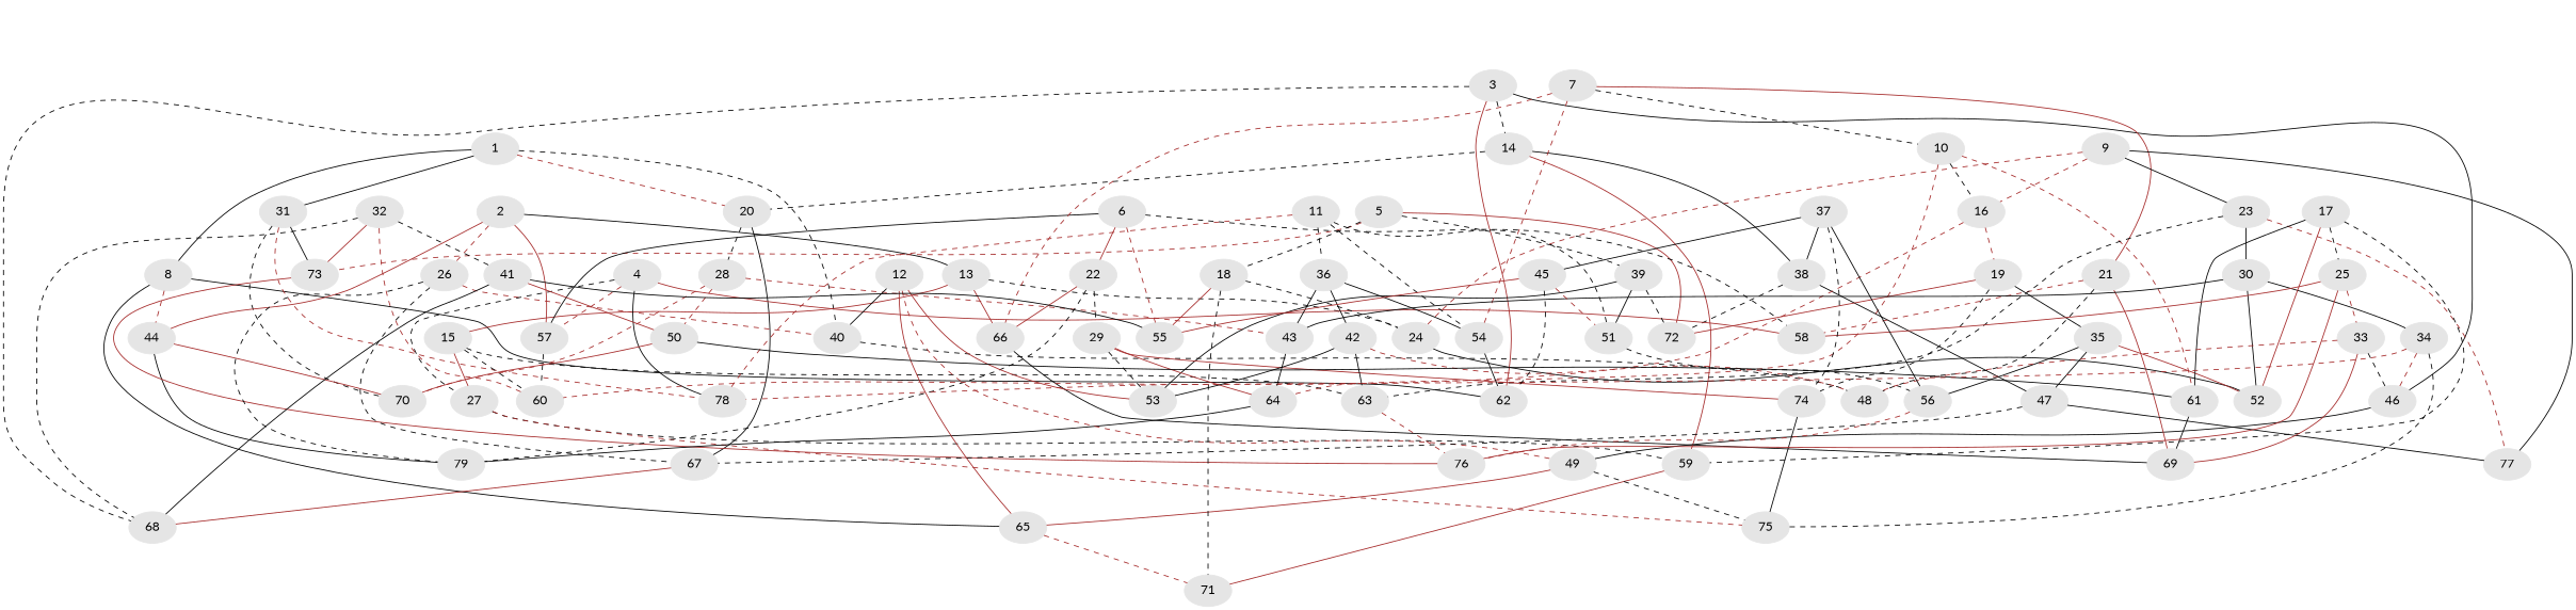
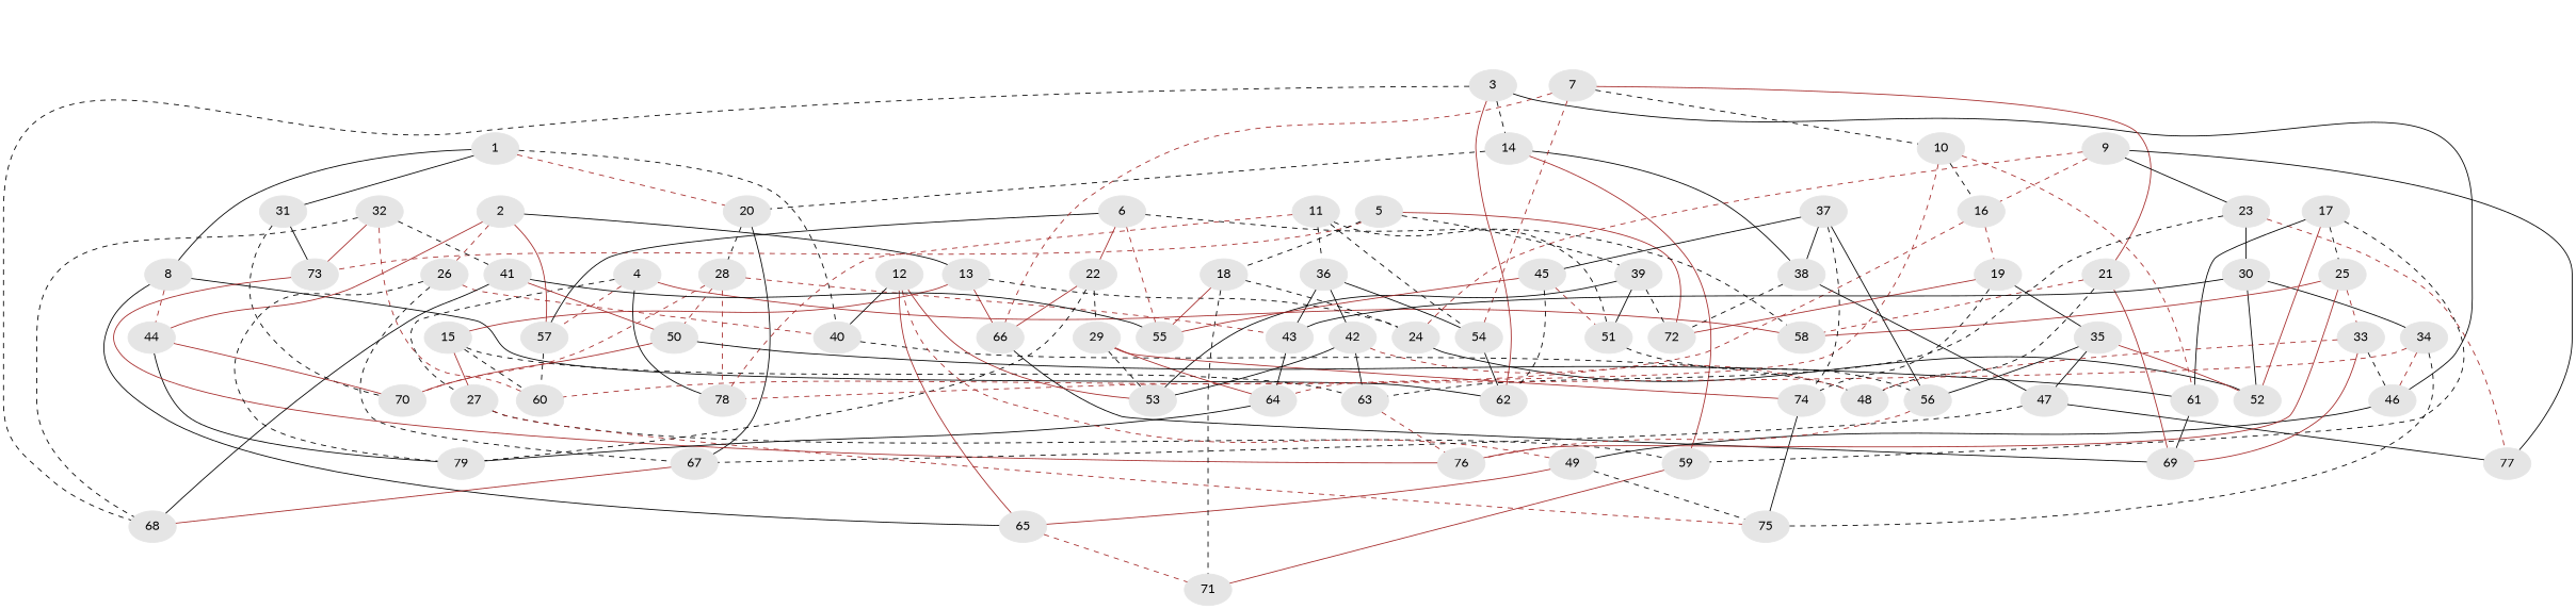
  graph {
    fontname=Lato
    node [color=gray90 fontname=Lato style=filled]
    edge [color=black fontname=Lato style=solid]
    1
    8
    20
    31
    40
    44
    62
    65
    28
    67
    78
    73
    70
    48
    2
    13
    26
    57
    66
    24
    15
    79
    60
    3
    14
    46
    68
    38
    59
    49
    4
    27
    58
    75
    5
    18
    39
    72
    55
    71
    51
    53
    76
    6
    22
    29
    7
    10
    21
    54
    16
    61
    64
    69
    9
    23
    77
    19
    63
    30
    52
    11
    36
    43
    42
    56
    12
    47
    35
    74
    17
    25
    33
    50
    34
    32
    41
    37
    45
    1 -- 8
    1 -- 20 [color=brown style=dashed]
    1 -- 31
    1 -- 40 [style=dashed]
    8 -- 44 [color=brown style=dashed]
    8 -- 62
    8 -- 65
    20 -- 28 [style=dashed]
    20 -- 67
-   31 -- 78 [color=brown style=dashed]
+   28 -- 78 [color=brown style=dashed]
    31 -- 73
    31 -- 70 [style=dashed]
    40 -- 48 [style=dashed]
    44 -- 70 [color=brown]
    44 -- 79
    65 -- 71 [color=brown style=dashed]
    28 -- 70 [color=brown style=dashed]
    28 -- 43 [color=brown style=dashed]
    28 -- 50 [color=brown style=dashed]
    67 -- 68 [color=brown]
    73 -- 76 [color=brown]
    2 -- 44 [color=brown]
    2 -- 13
    2 -- 26 [color=brown style=dashed]
    2 -- 57 [color=brown]
    13 -- 66 [color=brown]
    13 -- 24 [style=dashed]
    13 -- 15 [color=brown]
    26 -- 40 [color=brown style=dashed]
    26 -- 67 [style=dashed]
    26 -- 79 [style=dashed]
    57 -- 60 [style=dashed]
    66 -- 69
    24 -- 52
    15 -- 60 [style=dashed]
    15 -- 27 [color=brown]
    15 -- 63 [style=dashed]
    3 -- 62 [color=brown]
    3 -- 14 [style=dashed]
    3 -- 46
    3 -- 68 [style=dashed]
    14 -- 20 [style=dashed]
    14 -- 38
    14 -- 59 [color=brown]
    46 -- 49
    38 -- 72 [style=dashed]
    38 -- 47
    59 -- 71 [color=brown]
    49 -- 65 [color=brown]
    49 -- 75 [style=dashed]
    4 -- 78
    4 -- 57 [color=brown style=dashed]
    4 -- 27 [style=dashed]
    4 -- 58 [color=brown]
    27 -- 59 [style=dashed]
    27 -- 75 [color=brown style=dashed]
    5 -- 73 [color=brown style=dashed]
    5 -- 18 [style=dashed]
    5 -- 39 [style=dashed]
    5 -- 72 [color=brown]
    18 -- 24 [style=dashed]
    18 -- 55 [color=brown]
    18 -- 71 [style=dashed]
    39 -- 72 [style=dashed]
    39 -- 51
    39 -- 53
    51 -- 56 [style=dashed]
    6 -- 57
    6 -- 58 [style=dashed]
    6 -- 55 [color=brown style=dashed]
    6 -- 22 [color=brown]
    22 -- 66 [color=brown]
    22 -- 79 [style=dashed]
    22 -- 29 [style=dashed]
    29 -- 53 [style=dashed]
    29 -- 64 [color=brown]
    29 -- 74 [color=brown]
    7 -- 66 [color=brown style=dashed]
    7 -- 10 [style=dashed]
    7 -- 21 [color=brown]
    7 -- 54 [color=brown style=dashed]
    10 -- 16 [style=dashed]
    10 -- 61 [color=brown style=dashed]
    10 -- 64 [color=brown style=dashed]
    21 -- 48 [style=dashed]
    21 -- 58 [color=brown style=dashed]
    21 -- 69 [color=brown]
    54 -- 62
    16 -- 60 [color=brown style=dashed]
    16 -- 19 [color=brown style=dashed]
    61 -- 69
    64 -- 79
    9 -- 24 [color=brown style=dashed]
    9 -- 16 [color=brown style=dashed]
    9 -- 23
    9 -- 77
    23 -- 77 [color=brown style=dashed]
    23 -- 63 [style=dashed]
    23 -- 30
    19 -- 72 [color=brown]
    19 -- 35
    19 -- 74 [style=dashed]
    63 -- 76 [color=brown style=dashed]
    30 -- 52
    30 -- 43
    30 -- 34
    11 -- 78 [color=brown style=dashed]
    11 -- 51 [style=dashed]
    11 -- 54 [style=dashed]
    11 -- 36 [style=dashed]
    36 -- 54
    36 -- 43
    36 -- 42
    43 -- 64
    42 -- 48 [color=brown style=dashed]
    42 -- 53
    42 -- 63
    56 -- 76 [color=brown style=dashed]
    12 -- 40
    12 -- 65 [color=brown]
    12 -- 49 [color=brown style=dashed]
    12 -- 53 [color=brown]
    47 -- 67 [style=dashed]
    47 -- 77
    35 -- 52 [color=brown]
    35 -- 56
    35 -- 47
    74 -- 75
    17 -- 59 [style=dashed]
    17 -- 61
    17 -- 52 [color=brown]
    17 -- 25 [style=dashed]
    25 -- 58 [color=brown]
    25 -- 76 [color=brown]
    25 -- 33 [color=brown style=dashed]
    33 -- 48 [color=brown style=dashed]
    33 -- 46 [style=dashed]
    33 -- 69 [color=brown]
    50 -- 70 [color=brown]
    50 -- 61
    34 -- 78 [color=brown style=dashed]
    34 -- 46 [color=brown style=dashed]
    34 -- 75 [style=dashed]
    32 -- 73 [color=brown]
    32 -- 60 [color=brown style=dashed]
    32 -- 68 [style=dashed]
    32 -- 41 [style=dashed]
    41 -- 68
    41 -- 55
    41 -- 50 [color=brown]
    37 -- 38
    37 -- 56
    37 -- 74 [style=dashed]
    37 -- 45
    45 -- 62 [style=dashed]
    45 -- 55 [color=brown]
    45 -- 51 [color=brown style=dashed]
  }
